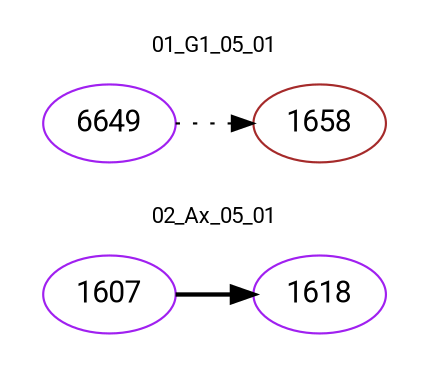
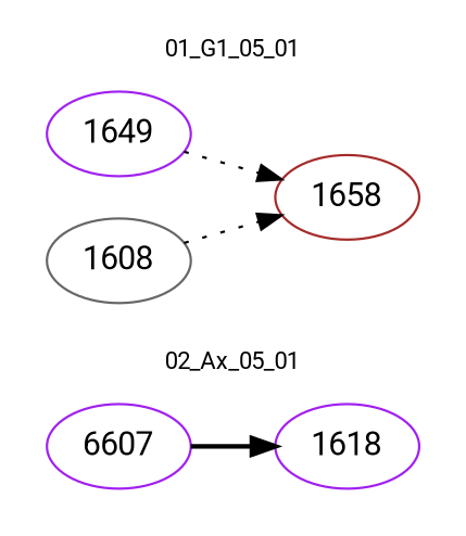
  digraph {
    fontname=Roboto
    rankdir=LR
    node [color=purple fontname=Roboto]
    edge [color=black fontname=Roboto style=dotted]
-   n1 [label=1607]
+   n1 [label=6607]
    n2 [label=1618]
-   n3 [label=6649]
+   n3 [label=1649]
+   n4 [color=gray40 label=1608]
    n5 [color=brown label=1658]
    subgraph cluster_1 {
      color=white
      fontsize=10
      label="02_Ax_05_01"
      n1
      n2
    }
    subgraph cluster_2 {
      color=white
      fontsize=10
      label="01_G1_05_01"
      n3
+     n4
      n5
    }
    n1 -> n2 [style=bold]
    n3 -> n5
+   n4 -> n5
  }
